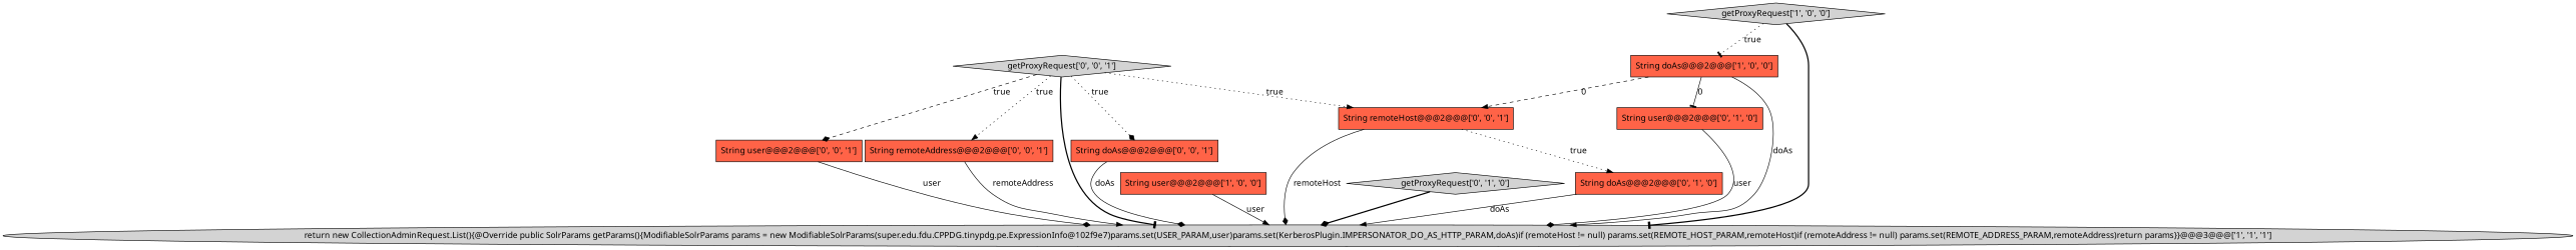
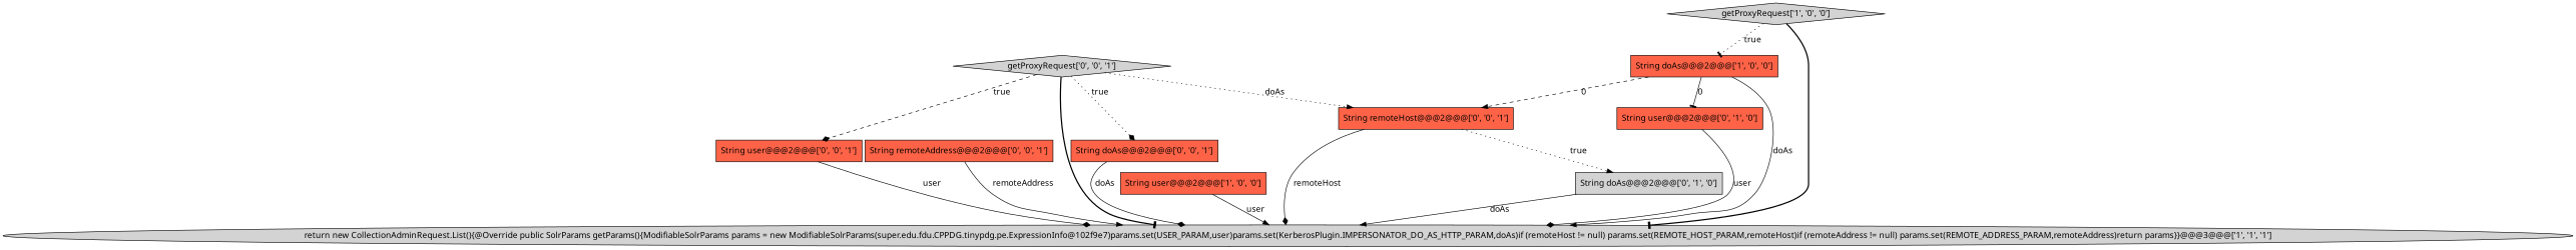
  digraph {
    fontname="Noto Sans"
    node [fillcolor=tomato fontname="Noto Sans" shape=box style=filled]
    edge [arrowhead=normal fontname="Noto Sans" style=solid]
    n1 [label="String remoteHost@@@2@@@['0', '0', '1']"]
    n2 [fillcolor=lightgray label="return new CollectionAdminRequest.List(){@Override public SolrParams getParams(){ModifiableSolrParams params = new ModifiableSolrParams(super.edu.fdu.CPPDG.tinypdg.pe.ExpressionInfo@102f9e7)params.set(USER_PARAM,user)params.set(KerberosPlugin.IMPERSONATOR_DO_AS_HTTP_PARAM,doAs)if (remoteHost != null) params.set(REMOTE_HOST_PARAM,remoteHost)if (remoteAddress != null) params.set(REMOTE_ADDRESS_PARAM,remoteAddress)return params}}@@@3@@@['1', '1', '1']" shape=ellipse]
-   n3 [label="String doAs@@@2@@@['0', '1', '0']"]
+   n3 [fillcolor=lightgray label="String doAs@@@2@@@['0', '1', '0']"]
    n4 [label="String doAs@@@2@@@['0', '0', '1']"]
    n5 [label="String user@@@2@@@['0', '0', '1']"]
    n6 [label="String user@@@2@@@['1', '0', '0']"]
    n7 [label="String remoteAddress@@@2@@@['0', '0', '1']"]
-   n8 [fillcolor=lightgray label="getProxyRequest['0', '1', '0']" shape=diamond]
    n9 [label="String user@@@2@@@['0', '1', '0']"]
    n10 [fillcolor=lightgray label="getProxyRequest['0', '0', '1']" shape=diamond]
    n11 [label="String doAs@@@2@@@['1', '0', '0']"]
    n12 [fillcolor=lightgray label="getProxyRequest['1', '0', '0']" shape=diamond]
    n1 -> n2 [arrowhead=diamond label=remoteHost]
    n1 -> n3 [label=true style=dotted]
    n3 -> n2 [label=doAs]
    n4 -> n2 [arrowhead=diamond label=doAs]
    n5 -> n2 [arrowhead=diamond label=user]
    n6 -> n2 [label=user]
    n7 -> n2 [label=remoteAddress]
-   n8 -> n2 [arrowhead=diamond style=bold]
    n9 -> n2 [arrowhead=diamond label=user]
-   n10 -> n1 [label=true style=dotted]
+   n10 -> n1 [label=doAs style=dotted]
    n10 -> n2 [arrowhead=tee style=bold]
    n10 -> n4 [arrowhead=diamond label=true style=dotted]
    n10 -> n5 [arrowhead=diamond label=true style=dashed]
-   n10 -> n7 [label=true style=dotted]
    n11 -> n1 [label=0 style=dashed]
    n11 -> n2 [label=doAs]
    n11 -> n9 [arrowhead=tee label=0]
    n12 -> n2 [arrowhead=tee style=bold]
    n12 -> n11 [arrowhead=tee label=true style=dotted]
  }
